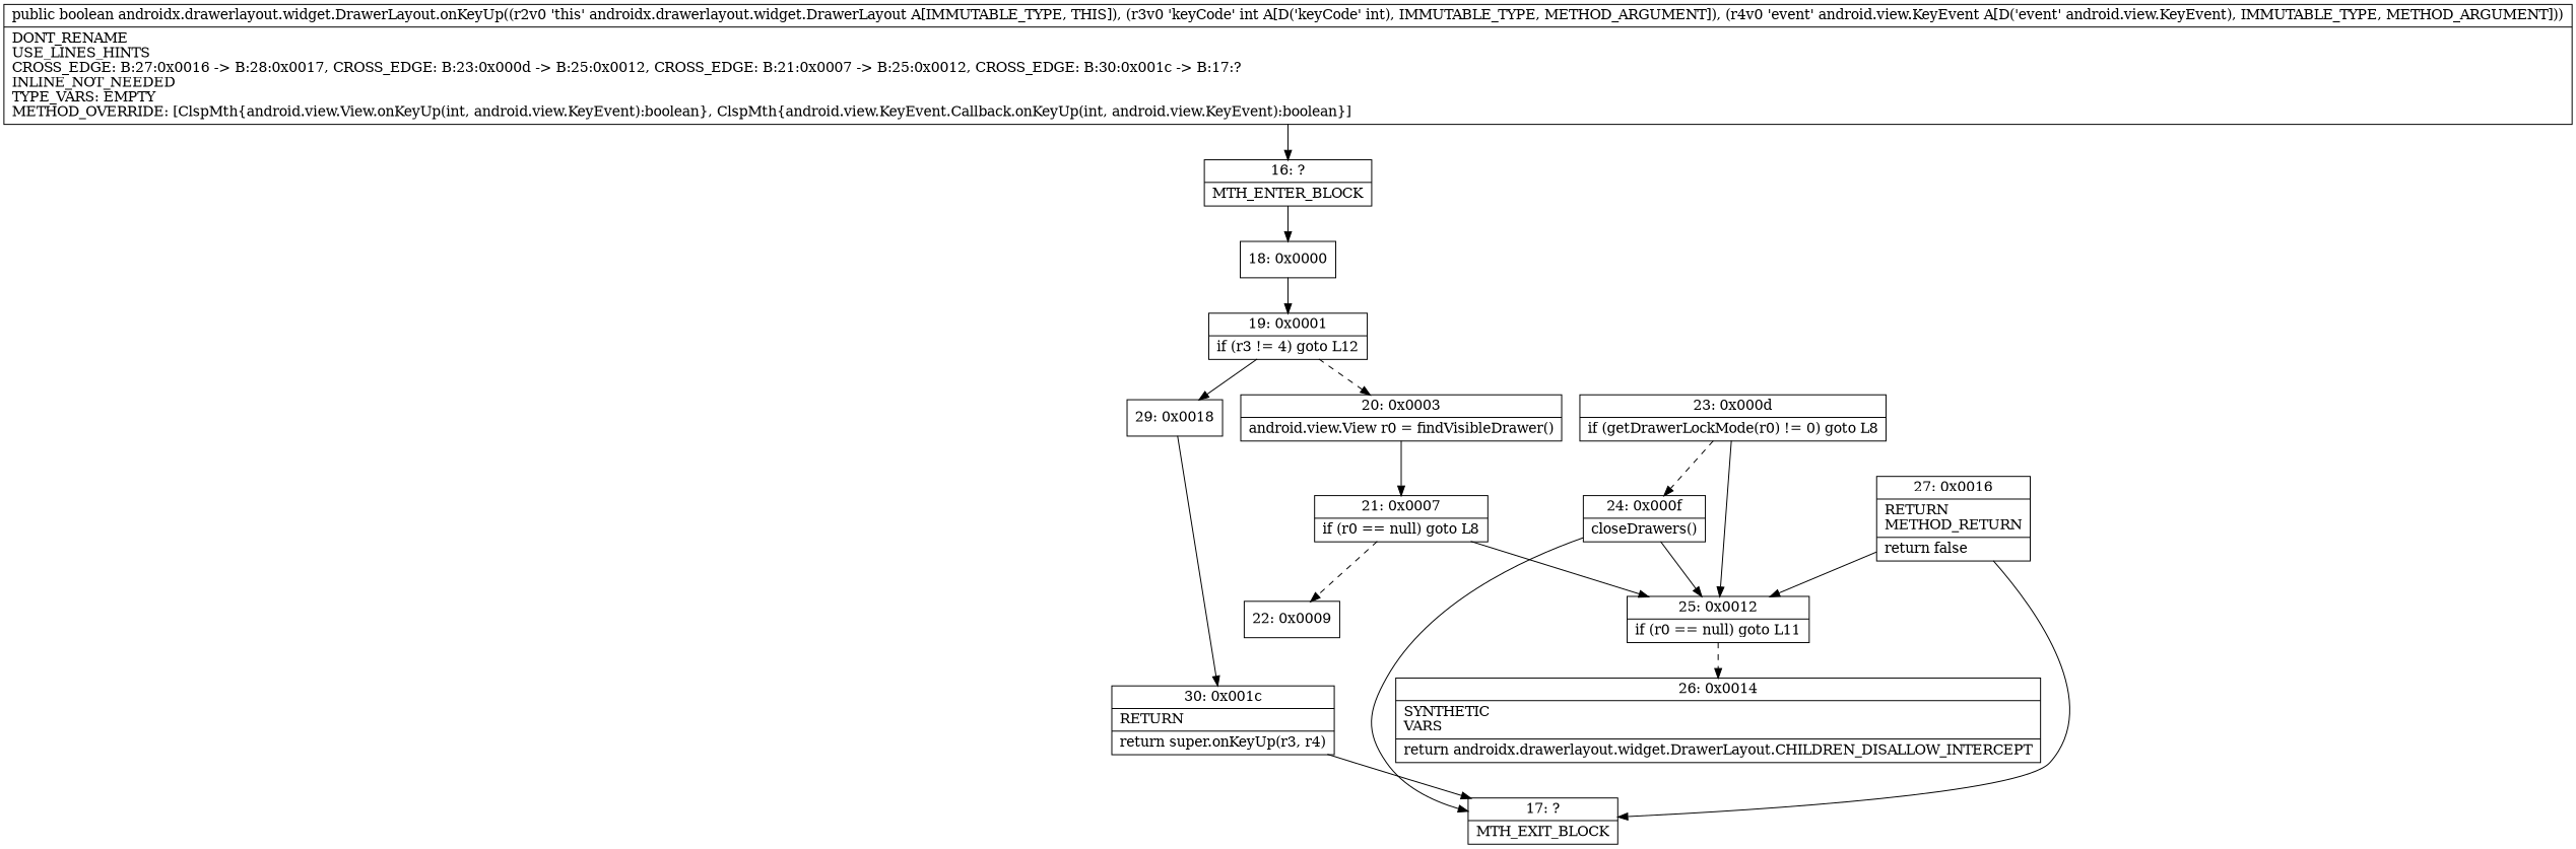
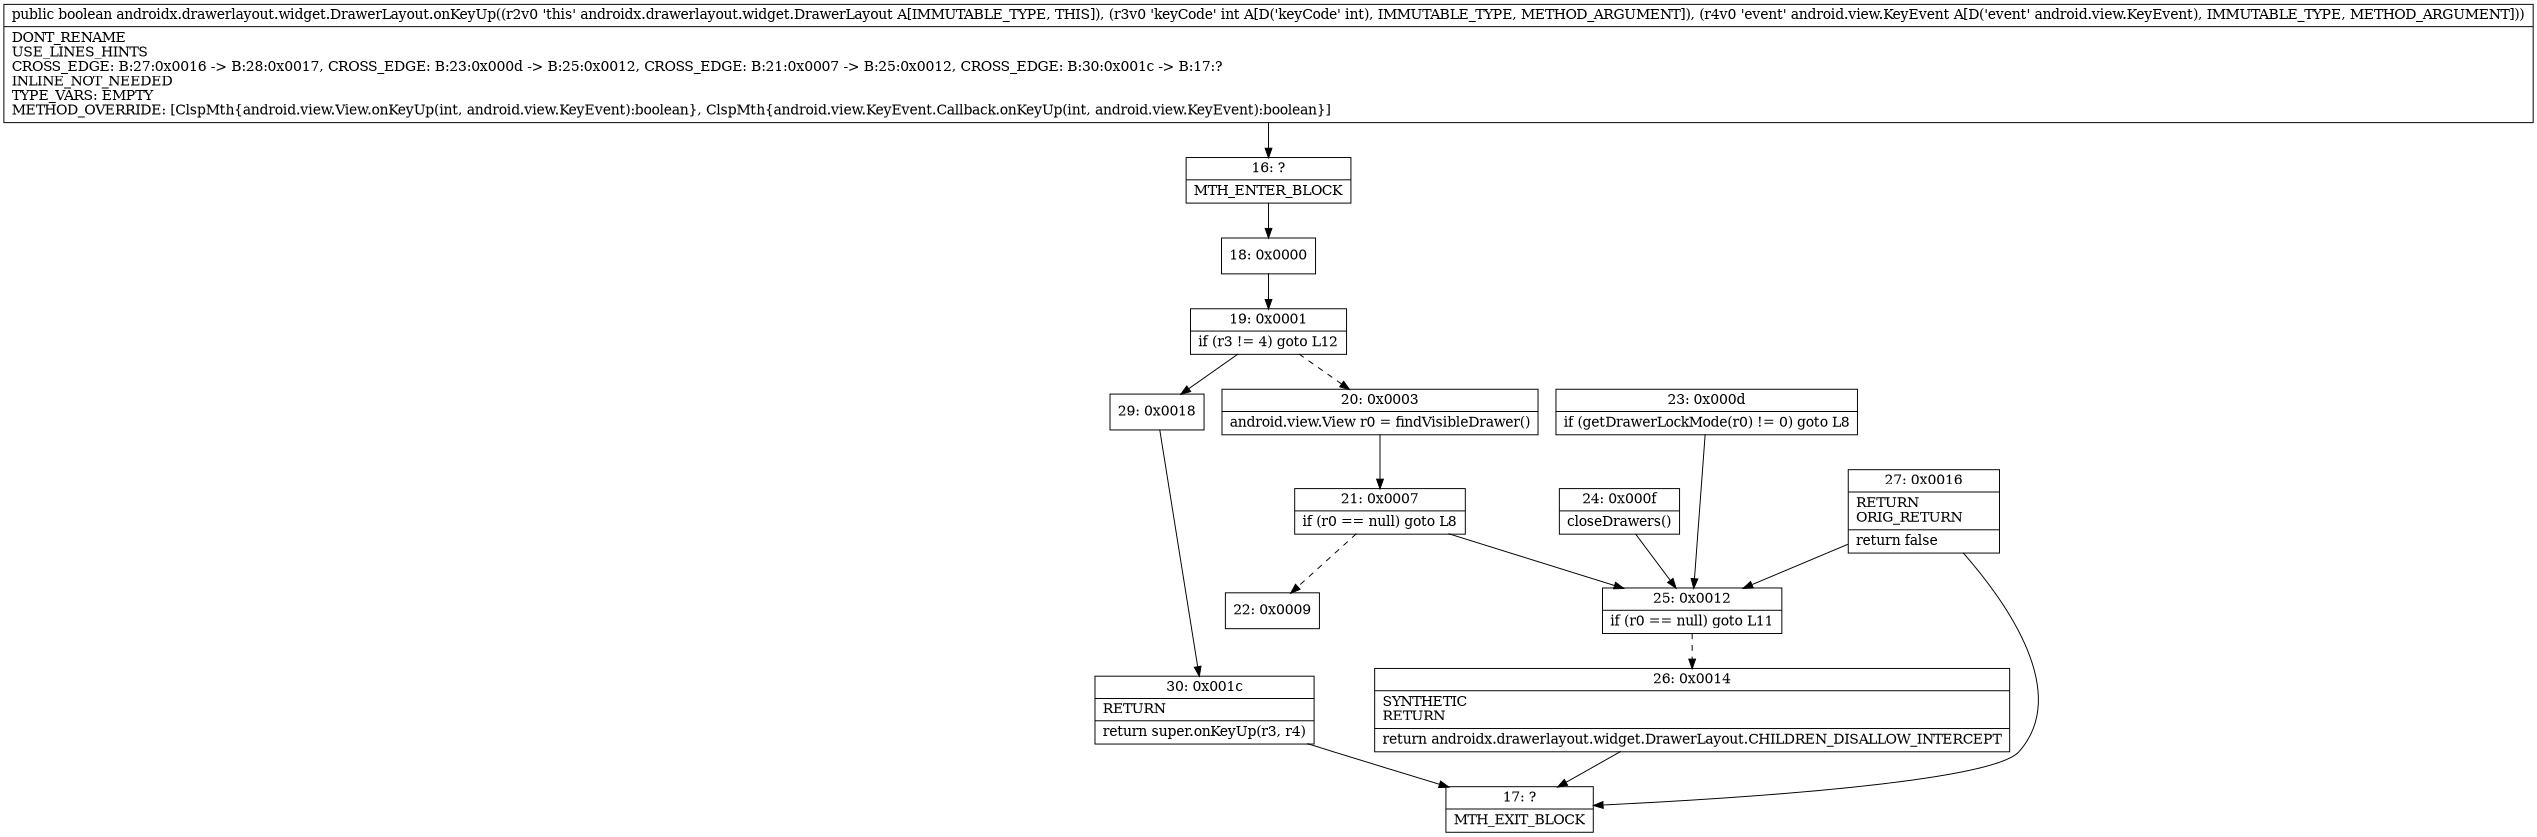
  digraph {
    node [shape=record]
    n1 [label="{16\:\ ?|MTH_ENTER_BLOCK\l}"]
    n2 [label="{18\:\ 0x0000}"]
    n3 [label="{19\:\ 0x0001|if (r3 != 4) goto L12\l}"]
    n4 [label="{20\:\ 0x0003|android.view.View r0 = findVisibleDrawer()\l}"]
    n5 [label="{29\:\ 0x0018}"]
    n6 [label="{21\:\ 0x0007|if (r0 == null) goto L8\l}"]
    n7 [label="{30\:\ 0x001c|RETURN\l|return super.onKeyUp(r3, r4)\l}"]
    n8 [label="{22\:\ 0x0009}"]
    n9 [label="{25\:\ 0x0012|if (r0 == null) goto L11\l}"]
-   n10 [label="{26\:\ 0x0014|SYNTHETIC\lVARS\l|return androidx.drawerlayout.widget.DrawerLayout.CHILDREN_DISALLOW_INTERCEPT\l}"]
+   n10 [label="{26\:\ 0x0014|SYNTHETIC\lRETURN\l|return androidx.drawerlayout.widget.DrawerLayout.CHILDREN_DISALLOW_INTERCEPT\l}"]
    n11 [label="{23\:\ 0x000d|if (getDrawerLockMode(r0) != 0) goto L8\l}"]
    n12 [label="{24\:\ 0x000f|closeDrawers()\l}"]
    n13 [label="{17\:\ ?|MTH_EXIT_BLOCK\l}"]
-   n14 [label="{27\:\ 0x0016|RETURN\lMETHOD_RETURN\l|return false\l}"]
+   n14 [label="{27\:\ 0x0016|RETURN\lORIG_RETURN\l|return false\l}"]
    n15 [label="{public boolean androidx.drawerlayout.widget.DrawerLayout.onKeyUp((r2v0 'this' androidx.drawerlayout.widget.DrawerLayout A[IMMUTABLE_TYPE, THIS]), (r3v0 'keyCode' int A[D('keyCode' int), IMMUTABLE_TYPE, METHOD_ARGUMENT]), (r4v0 'event' android.view.KeyEvent A[D('event' android.view.KeyEvent), IMMUTABLE_TYPE, METHOD_ARGUMENT]))  | DONT_RENAME\lUSE_LINES_HINTS\lCROSS_EDGE: B:27:0x0016 \-\> B:28:0x0017, CROSS_EDGE: B:23:0x000d \-\> B:25:0x0012, CROSS_EDGE: B:21:0x0007 \-\> B:25:0x0012, CROSS_EDGE: B:30:0x001c \-\> B:17:?\lINLINE_NOT_NEEDED\lTYPE_VARS: EMPTY\lMETHOD_OVERRIDE: [ClspMth\{android.view.View.onKeyUp(int, android.view.KeyEvent):boolean\}, ClspMth\{android.view.KeyEvent.Callback.onKeyUp(int, android.view.KeyEvent):boolean\}]\l}"]
    n1 -> n2
    n2 -> n3
    n3 -> n4 [style=dashed]
    n3 -> n5
    n4 -> n6
    n5 -> n7
    n6 -> n8 [style=dashed]
    n6 -> n9
    n7 -> n13
    n9 -> n10 [style=dashed]
-   n12 -> n13
+   n10 -> n13
    n11 -> n9
-   n11 -> n12 [style=dashed]
    n12 -> n9
    n14 -> n9
    n14 -> n13
    n15 -> n1
  }
